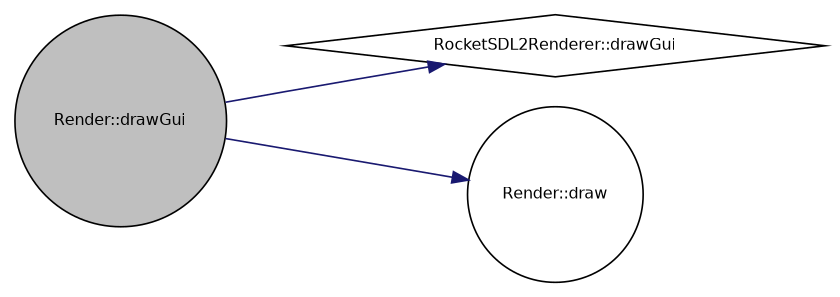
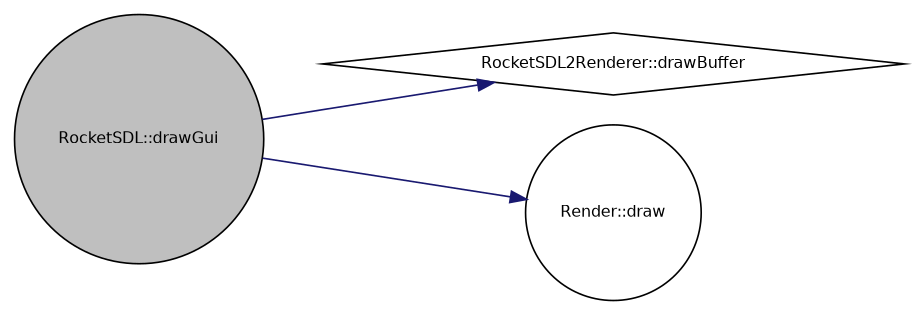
  digraph {
    rankdir=LR
    node [color=black fillcolor=white fontname=Helvetica fontsize=10 shape=circle style=filled]
    edge [color=midnightblue fontname=Helvetica fontsize=10 labelfontname=Helvetica labelfontsize=10 style=solid]
-   n1 [fillcolor=grey75 fontcolor=black height=0.2 label="Render::drawGui" width=0.4]
-   n2 [height=0.2 label="RocketSDL2Renderer::drawGui" shape=diamond width=0.4]
+   n1 [fillcolor=grey75 fontcolor=black height=0.2 label="RocketSDL::drawGui" width=0.4]
+   n2 [height=0.2 label="RocketSDL2Renderer::drawBuffer" shape=diamond width=0.4]
    n3 [height=0.2 label="Render::draw" width=0.4]
    n1 -> n2
    n1 -> n3
  }
